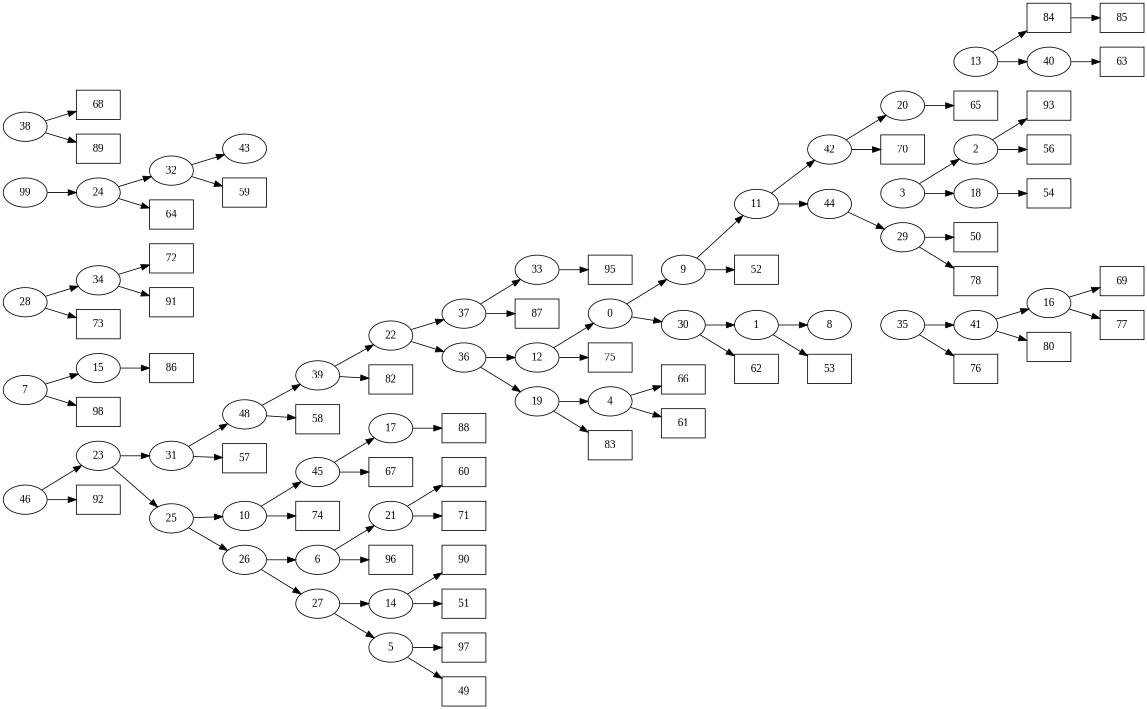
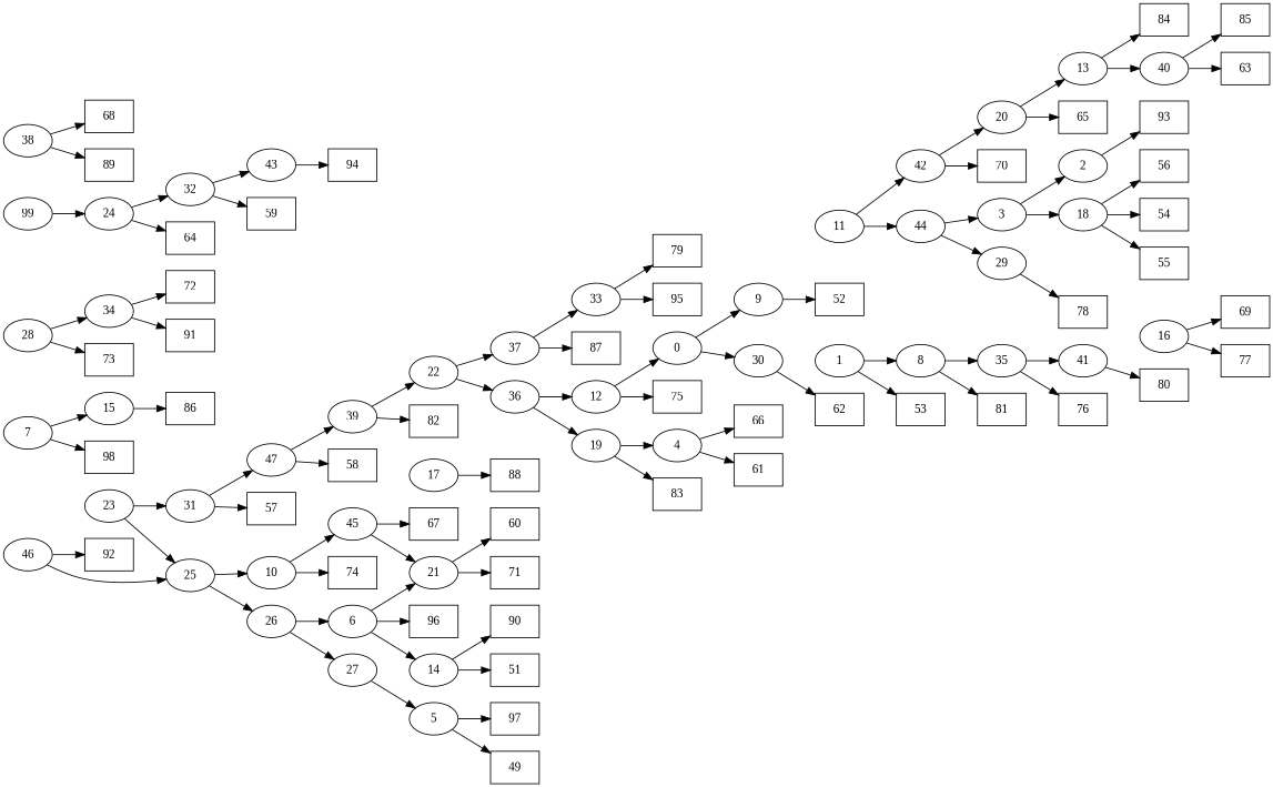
  digraph {
    fontname="Liberation Serif"
    rankdir=LR
    node [fontname="Liberation Serif" shape=box]
    edge [fontname="Liberation Serif"]
    n1 [label=0 shape=""]
    n2 [label=9 shape=""]
    n3 [label=30 shape=""]
    n4 [label=11 shape=""]
    n5 [label=52]
    n6 [label=1 shape=""]
    n7 [label=62]
    n8 [label=8 shape=""]
    n9 [label=53]
    n10 [label=35 shape=""]
+   n11 [label=81]
    n12 [label=2 shape=""]
    n13 [label=93]
    n14 [label=56]
    n15 [label=3 shape=""]
    n16 [label=18 shape=""]
    n17 [label=54]
+   n18 [label=55]
    n19 [label=4 shape=""]
    n20 [label=66]
    n21 [label=61]
    n22 [label=5 shape=""]
    n23 [label=49]
    n24 [label=97]
    n25 [label=6 shape=""]
    n26 [label=21 shape=""]
    n27 [label=96]
    n28 [label=60]
    n29 [label=71]
    n30 [label=7 shape=""]
    n31 [label=15 shape=""]
    n32 [label=98]
    n33 [label=86]
    n34 [label=41 shape=""]
    n35 [label=76]
    n36 [label=42 shape=""]
    n37 [label=44 shape=""]
    n38 [label=10 shape=""]
    n39 [label=45 shape=""]
    n40 [label=74]
    n41 [label=17 shape=""]
    n42 [label=67]
    n43 [label=20 shape=""]
    n44 [label=70]
    n45 [label=29 shape=""]
    n46 [label=12 shape=""]
    n47 [label=75]
    n48 [label=13 shape=""]
    n49 [label=40 shape=""]
    n50 [label=84]
    n51 [label=85]
    n52 [label=63]
    n53 [label=14 shape=""]
    n54 [label=51]
    n55 [label=90]
    n56 [label=46 shape=""]
    n57 [label=23 shape=""]
    n58 [label=92]
    n59 [label=16 shape=""]
    n60 [label=69]
    n61 [label=77]
    n62 [label=88]
    n63 [label=28 shape=""]
    n64 [label=34 shape=""]
    n65 [label=73]
    n66 [label=19 shape=""]
    n67 [label=83]
    n68 [label=65]
    n69 [label=22 shape=""]
    n70 [label=36 shape=""]
    n71 [label=37 shape=""]
    n72 [label=33 shape=""]
    n73 [label=87]
    n74 [label=25 shape=""]
    n75 [label=31 shape=""]
    n76 [label=26 shape=""]
-   n77 [label=48 shape=""]
+   n77 [label=47 shape=""]
    n78 [label=57]
    n79 [label=24 shape=""]
    n80 [label=32 shape=""]
    n81 [label=64]
    n82 [label=43 shape=""]
    n83 [label=59]
    n84 [label=27 shape=""]
    n85 [label=72]
    n86 [label=91]
-   n87 [label=50]
    n88 [label=78]
    n89 [label=39 shape=""]
    n90 [label=58]
+   n91 [label=94]
+   n92 [label=79]
    n93 [label=95]
    n94 [label=80]
    n95 [label=38 shape=""]
    n96 [label=68]
    n97 [label=89]
    n98 [label=82]
    n99 [label=99 shape=""]
    n1 -> n2
    n1 -> n3
-   n2 -> n4
    n2 -> n5
-   n3 -> n6
    n3 -> n7
    n4 -> n36
    n4 -> n37
    n6 -> n8
    n6 -> n9
+   n8 -> n10
+   n8 -> n11
    n10 -> n34
    n10 -> n35
    n12 -> n13
-   n12 -> n14
+   n16 -> n14
    n15 -> n12
    n15 -> n16
    n16 -> n17
+   n16 -> n18
    n19 -> n20
    n19 -> n21
    n22 -> n23
    n22 -> n24
    n25 -> n26
    n25 -> n27
    n26 -> n28
    n26 -> n29
    n30 -> n31
    n30 -> n32
    n31 -> n33
-   n34 -> n59
    n34 -> n94
    n36 -> n43
    n36 -> n44
+   n37 -> n15
    n37 -> n45
    n38 -> n39
    n38 -> n40
-   n39 -> n41
+   n39 -> n26
    n39 -> n42
    n41 -> n62
+   n43 -> n48
    n43 -> n68
-   n45 -> n87
    n45 -> n88
    n46 -> n1
    n46 -> n47
    n48 -> n49
    n48 -> n50
-   n50 -> n51
+   n49 -> n51
    n49 -> n52
    n53 -> n54
    n53 -> n55
-   n56 -> n57
+   n56 -> n74
    n56 -> n58
    n57 -> n74
    n57 -> n75
    n59 -> n60
    n59 -> n61
    n63 -> n64
    n63 -> n65
    n64 -> n85
    n64 -> n86
    n66 -> n19
    n66 -> n67
    n69 -> n70
    n69 -> n71
    n70 -> n46
    n70 -> n66
    n71 -> n72
    n71 -> n73
+   n72 -> n92
    n72 -> n93
    n74 -> n38
    n74 -> n76
    n75 -> n77
    n75 -> n78
    n76 -> n25
    n76 -> n84
    n77 -> n89
    n77 -> n90
    n79 -> n80
    n79 -> n81
    n80 -> n82
    n80 -> n83
+   n82 -> n91
    n84 -> n22
-   n84 -> n53
+   n25 -> n53
    n89 -> n69
    n89 -> n98
    n95 -> n96
    n95 -> n97
    n99 -> n79
  }
